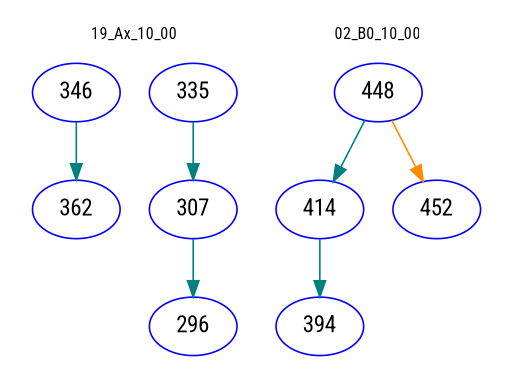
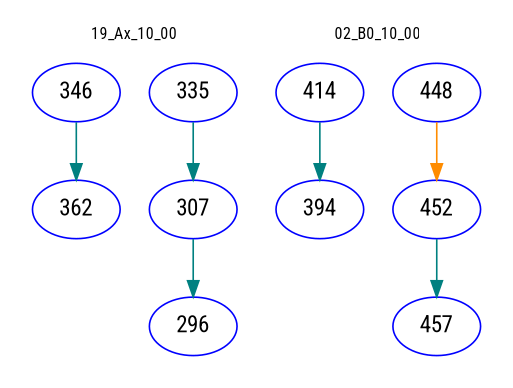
  digraph {
    fontname="Roboto Condensed"
    node [color=blue fontname="Roboto Condensed"]
    edge [color=teal fontname="Roboto Condensed"]
    n1 [label=335]
    n2 [label=307]
    n3 [label=346]
    n4 [label=296]
    n5 [label=362]
    n6 [label=448]
    n7 [label=414]
    n8 [label=452]
    n9 [label=394]
+   n10 [label=457]
    subgraph cluster_1 {
      color=white
      fontsize=10
      label="19_Ax_10_00"
      n1
      n2
      n3
      n4
      n5
    }
    subgraph cluster_2 {
      color=white
      fontsize=10
      label="02_B0_10_00"
      n6
      n7
      n8
      n9
+     n10
    }
    n1 -> n2
    n2 -> n4
    n3 -> n5
-   n6 -> n7
    n6 -> n8 [color=darkorange]
    n7 -> n9
+   n8 -> n10
  }
